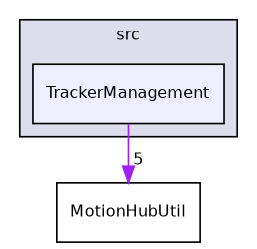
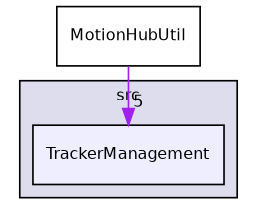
  digraph {
    compound=true
    node [fontname=Helvetica fontsize=10 shape=box]
    n1 [fillcolor="#eeeeff" label=TrackerManagement pencolor=black style=filled]
    n2 [label=MotionHubUtil]
    subgraph cluster_1 {
      bgcolor="#ddddee"
      fontname=Helvetica
      fontsize=10
      label=src
      pencolor=black
      n1
    }
-   n1 -> n2 [headlabel=5 labeldistance=1.5 labelfontname=Helvetica labelfontsize=10 color=purple]
+   n2 -> n1 [headlabel=5 labeldistance=1.5 labelfontname=Helvetica labelfontsize=10 color=purple]
  }
